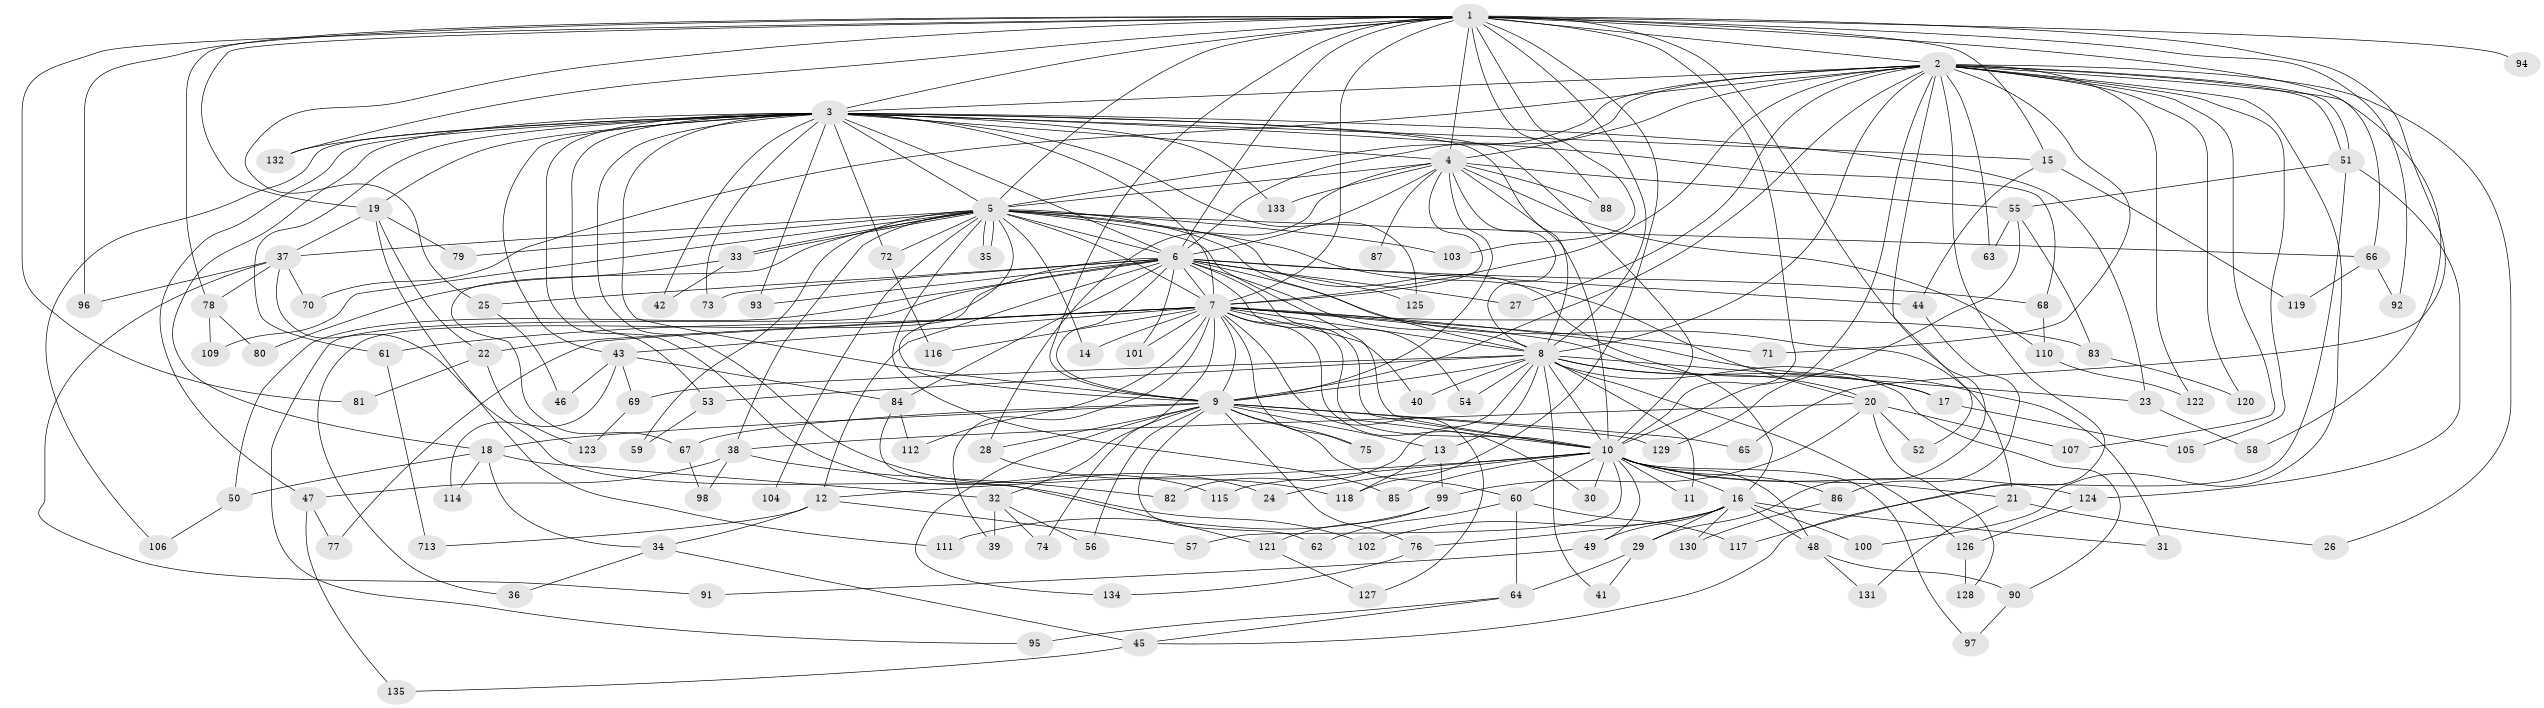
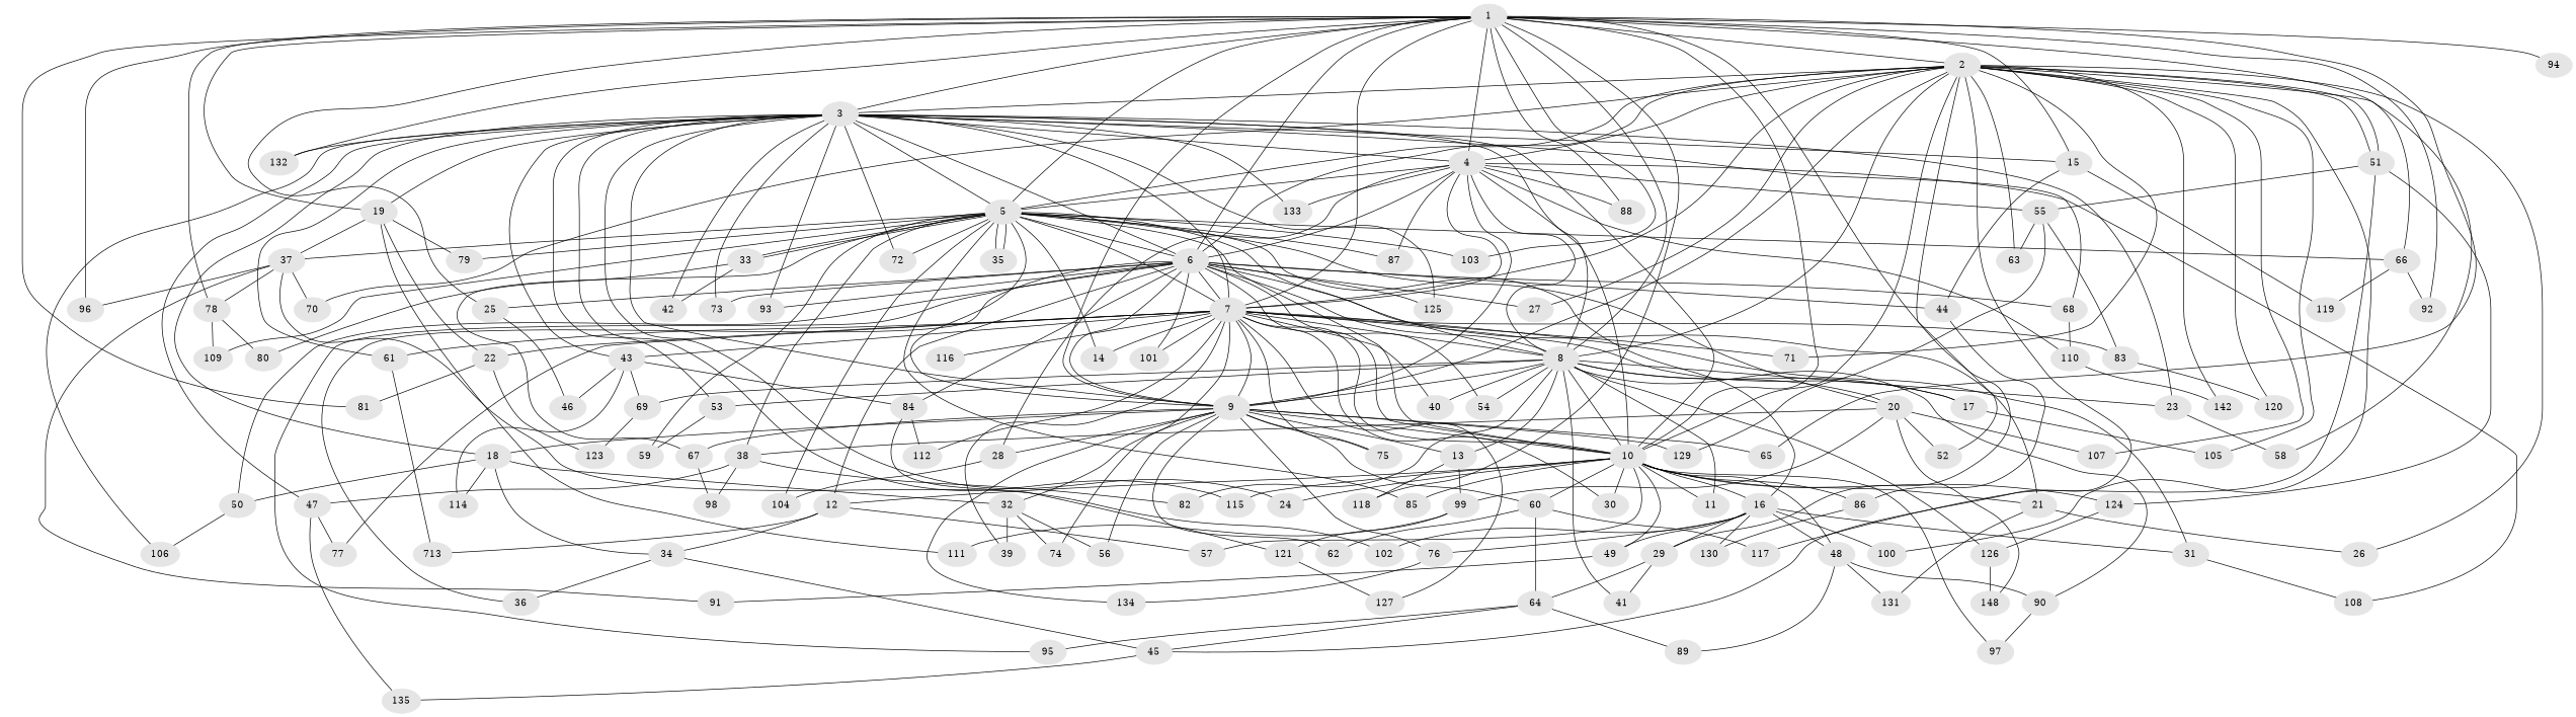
  graph {
    node [color=gray90 style=filled]
    1
    2
    3
    4
    5
    6
    7
    8
    9
    10
    15
    19
    25
    29
    65
    66
    78
    81
    88
    92
    94
    96
    103
    118
    132
    26
    27
    45
    51
    52
    58
    63
    70
    71
    100
    105
    107
    120
-   122
+   122 [label=142]
    18
    23
    24
    42
    43
    47
    53
    61
    68
    72
    73
    93
    106
    115
    125
    133
    28
    55
    87
+   108
    110
    14
    16
    20
    33
    35
    37
    38
    59
    67
    79
    85
    104
    109
    12
    21
    36
    44
    50
    54
    84
    95
    101
    17
    22
    30
    31
    39
    40
    74
    75
    77
    83
    112
    116
    127
    11
    13
    41
    69
    82
    90
    126
    32
    56
    60
    62
    76
    129
    134
    48
    49
    57
    86
    97
    124
    119
    111
    46
    64
    80
    135
    117
    34
    114
    n125 [label=713]
    102
    130
    99
-   128
+   128 [label=148]
    91
    98
    131
    121
    123
+   89
    1 -- 2
    1 -- 3
    1 -- 4
    1 -- 5
    1 -- 6
    1 -- 7
    1 -- 8
    1 -- 9
    1 -- 10
    1 -- 15
    1 -- 19
    1 -- 25
    1 -- 29
    1 -- 65
    1 -- 66
    1 -- 78
    1 -- 81
    1 -- 88
    1 -- 92
    1 -- 94
    1 -- 96
    1 -- 103
    1 -- 118
    1 -- 132
    2 -- 3
    2 -- 4
    2 -- 5
    2 -- 6
    2 -- 7
    2 -- 8
    2 -- 9
    2 -- 10
    2 -- 26
    2 -- 27
    2 -- 45
    2 -- 51
    2 -- 51
    2 -- 52
    2 -- 58
    2 -- 63
    2 -- 70
    2 -- 71
    2 -- 100
    2 -- 105
    2 -- 107
    2 -- 120
    2 -- 122
    3 -- 4
    3 -- 5
    3 -- 6
    3 -- 7
    3 -- 8
    3 -- 9
    3 -- 10
    3 -- 15
    3 -- 19
    3 -- 132
    3 -- 18
    3 -- 23
    3 -- 24
    3 -- 42
    3 -- 43
    3 -- 47
    3 -- 53
    3 -- 61
    3 -- 68
    3 -- 72
    3 -- 73
    3 -- 93
    3 -- 106
    3 -- 115
    3 -- 125
    3 -- 133
    4 -- 5
    4 -- 6
    4 -- 7
    4 -- 8
    4 -- 9
    4 -- 10
    4 -- 88
    4 -- 133
    4 -- 28
    4 -- 55
    4 -- 87
+   4 -- 108
    4 -- 110
    5 -- 6
    5 -- 7
    5 -- 8
    5 -- 9
    5 -- 10
    5 -- 66
    5 -- 103
    5 -- 72
+   5 -- 87
    5 -- 14
    5 -- 16
    5 -- 20
    5 -- 33
    5 -- 33
    5 -- 35
    5 -- 35
    5 -- 37
    5 -- 38
    5 -- 59
    5 -- 67
    5 -- 79
    5 -- 85
    5 -- 104
    5 -- 109
    6 -- 7
    6 -- 8
    6 -- 9
    6 -- 10
    6 -- 25
    6 -- 27
    6 -- 68
    6 -- 73
    6 -- 93
    6 -- 125
    6 -- 12
    6 -- 21
    6 -- 36
    6 -- 44
    6 -- 50
    6 -- 54
    6 -- 84
    6 -- 95
    6 -- 101
    7 -- 8
    7 -- 9
    7 -- 10
    7 -- 71
    7 -- 43
    7 -- 61
    7 -- 14
    7 -- 101
    7 -- 17
    7 -- 22
    7 -- 30
    7 -- 31
    7 -- 39
    7 -- 40
    7 -- 74
    7 -- 75
    7 -- 77
    7 -- 83
    7 -- 112
    7 -- 116
    7 -- 127
    8 -- 9
    8 -- 10
    8 -- 23
    8 -- 53
    8 -- 20
    8 -- 54
    8 -- 17
    8 -- 40
    8 -- 11
    8 -- 13
    8 -- 41
    8 -- 69
    8 -- 82
    8 -- 90
    8 -- 126
    9 -- 10
    9 -- 65
    9 -- 18
    9 -- 28
    9 -- 67
    9 -- 75
    9 -- 13
    9 -- 32
    9 -- 56
    9 -- 60
    9 -- 62
    9 -- 76
    9 -- 129
    9 -- 134
    10 -- 24
    10 -- 115
    10 -- 16
    10 -- 85
    10 -- 12
    10 -- 21
    10 -- 30
    10 -- 11
    10 -- 60
    10 -- 48
    10 -- 49
    10 -- 57
    10 -- 86
    10 -- 97
    10 -- 124
    15 -- 44
    15 -- 119
    19 -- 37
    19 -- 79
    19 -- 22
    19 -- 111
    25 -- 46
    29 -- 41
    29 -- 64
    66 -- 92
    66 -- 119
    78 -- 109
    78 -- 80
    45 -- 135
    51 -- 55
    51 -- 124
    51 -- 117
    18 -- 50
    18 -- 32
    18 -- 34
    18 -- 114
    23 -- 58
    43 -- 84
    43 -- 69
    43 -- 46
    43 -- 114
    47 -- 77
    47 -- 135
    53 -- 59
    61 -- n125
    68 -- 110
-   72 -- 116
-   28 -- 118
+   28 -- 104
    55 -- 63
    55 -- 83
    55 -- 129
    110 -- 122
    16 -- 29
    16 -- 100
    16 -- 31
    16 -- 76
    16 -- 48
    16 -- 49
    16 -- 102
    16 -- 130
    20 -- 52
    20 -- 107
    20 -- 38
    20 -- 99
    20 -- 128
    33 -- 42
    33 -- 80
    37 -- 78
    37 -- 96
    37 -- 70
    37 -- 102
    37 -- 91
    38 -- 47
    38 -- 82
    38 -- 98
    67 -- 98
    12 -- 57
    12 -- 34
    12 -- n125
    21 -- 26
    21 -- 131
    44 -- 86
    50 -- 106
    84 -- 112
    84 -- 121
    17 -- 105
    22 -- 81
    22 -- 123
+   31 -- 108
    83 -- 120
    13 -- 118
    13 -- 99
    69 -- 123
    90 -- 97
    126 -- 128
    32 -- 39
    32 -- 74
    32 -- 56
    60 -- 62
    60 -- 64
    60 -- 117
    76 -- 134
    48 -- 90
    48 -- 131
+   48 -- 89
    49 -- 91
    86 -- 130
    124 -- 126
    64 -- 45
    64 -- 95
+   64 -- 89
    34 -- 45
    34 -- 36
    99 -- 111
    99 -- 121
    121 -- 127
  }
